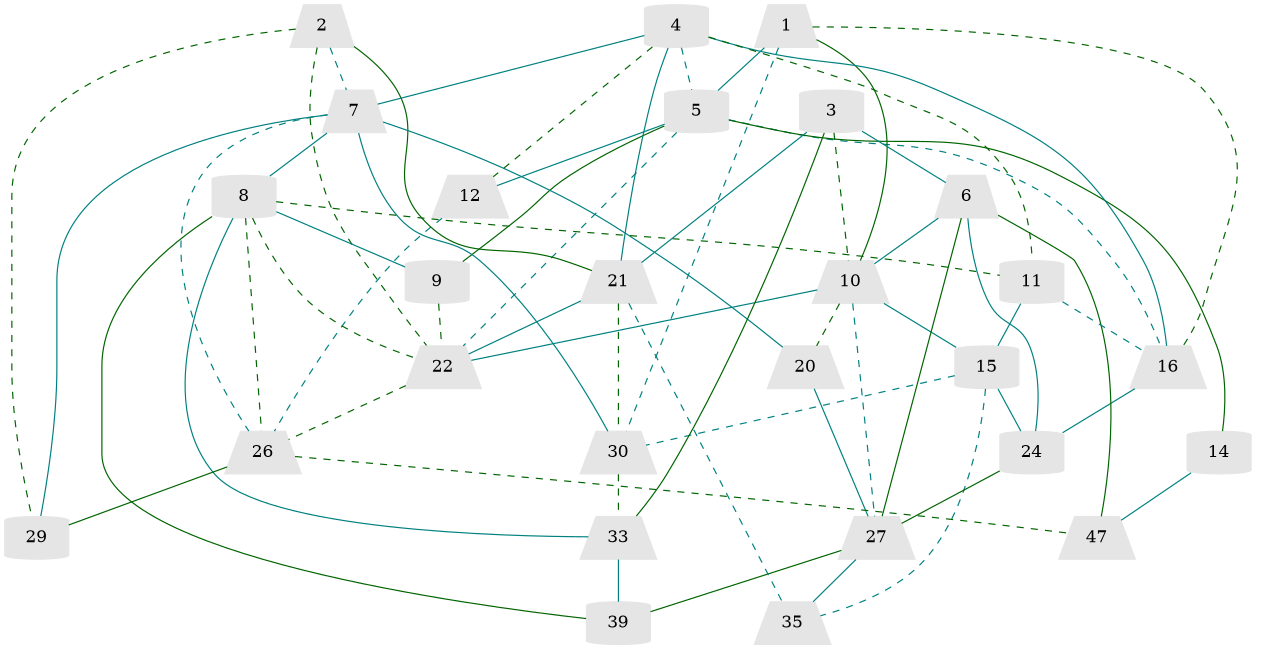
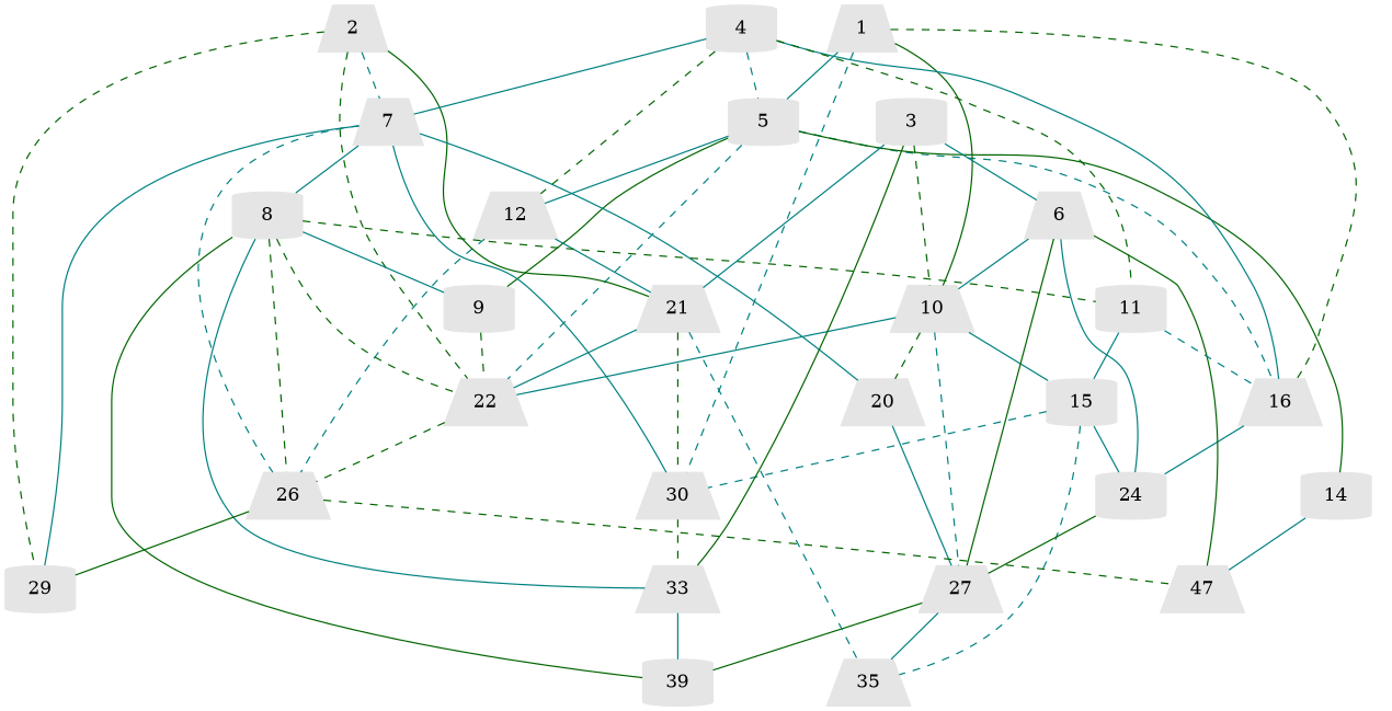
  graph {
    node [color=gray90 shape=trapezium style=filled]
    edge [color=teal style=solid]
    5 [shape=cylinder super="+40"]
    16 [super="+41"]
    9 [shape=cylinder super="+25"]
    12 [super="+18"]
    14 [shape=cylinder]
    22 [super="+23"]
    1
    10 [super="+17"]
    30 [super="+50"]
    27 [super="+43"]
    20 [super="+28"]
    15 [shape=cylinder super="+45"]
    24 [shape=cylinder super="+38"]
    33 [super="+42"]
    2 [super="+36"]
    7 [super="+19"]
    21 [super="+31"]
    29 [shape=cylinder super="+47"]
    8 [shape=cylinder super="+13"]
    26 [super="+32"]
    35
    3 [shape=cylinder super="+48"]
    6 [super="+34"]
    n24 [label=47 super="+46"]
    39 [shape=cylinder super="+44"]
    4 [shape=cylinder super="+49"]
    11 [shape=cylinder]
    5 -- 16 [style=dashed]
    5 -- 9 [color=darkgreen]
    5 -- 12
    5 -- 14 [color=darkgreen]
    5 -- 22 [style=dashed]
    16 -- 24
    9 -- 22 [color=darkgreen style=dashed]
    12 -- 26 [style=dashed]
    14 -- n24
    22 -- 26 [color=darkgreen style=dashed]
    1 -- 5
    1 -- 16 [color=darkgreen style=dashed]
    1 -- 10 [color=darkgreen]
    1 -- 30 [style=dashed]
    10 -- 22
    10 -- 27 [style=dashed weight=2]
    10 -- 20 [color=darkgreen style=dashed]
    10 -- 15 [weight=2]
    30 -- 33 [color=darkgreen style=dashed weight=2]
    27 -- 35
    27 -- 39 [color=darkgreen]
    20 -- 27
    15 -- 30 [style=dashed]
    15 -- 24
    15 -- 35 [style=dashed]
    24 -- 27 [color=darkgreen]
    33 -- 39
    2 -- 22 [color=darkgreen style=dashed]
    2 -- 7 [style=dashed]
    2 -- 21 [color=darkgreen]
    2 -- 29 [color=darkgreen style=dashed]
    7 -- 30
    7 -- 20 [weight=3]
    7 -- 29
    7 -- 8
    7 -- 26 [style=dashed]
    21 -- 22
    21 -- 30 [color=darkgreen style=dashed]
    21 -- 35 [style=dashed weight=2]
    8 -- 9 [weight=2]
    8 -- 22 [color=darkgreen style=dashed weight=2]
    8 -- 33
    8 -- 26 [color=darkgreen style=dashed]
    8 -- 39 [color=darkgreen]
    8 -- 11 [color=darkgreen style=dashed]
    26 -- 29 [color=darkgreen weight=2]
    26 -- n24 [color=darkgreen style=dashed]
    3 -- 10 [color=darkgreen style=dashed]
    3 -- 33 [color=darkgreen weight=2]
    3 -- 21
    3 -- 6
    6 -- 10 [weight=2]
    6 -- 27 [color=darkgreen]
    6 -- 24
    6 -- n24 [color=darkgreen]
    4 -- 5 [style=dashed]
    4 -- 16
    4 -- 12 [color=darkgreen style=dashed]
    4 -- 7
-   4 -- 21
+   12 -- 21
    4 -- 11 [color=darkgreen style=dashed]
    11 -- 16 [style=dashed]
    11 -- 15
  }
